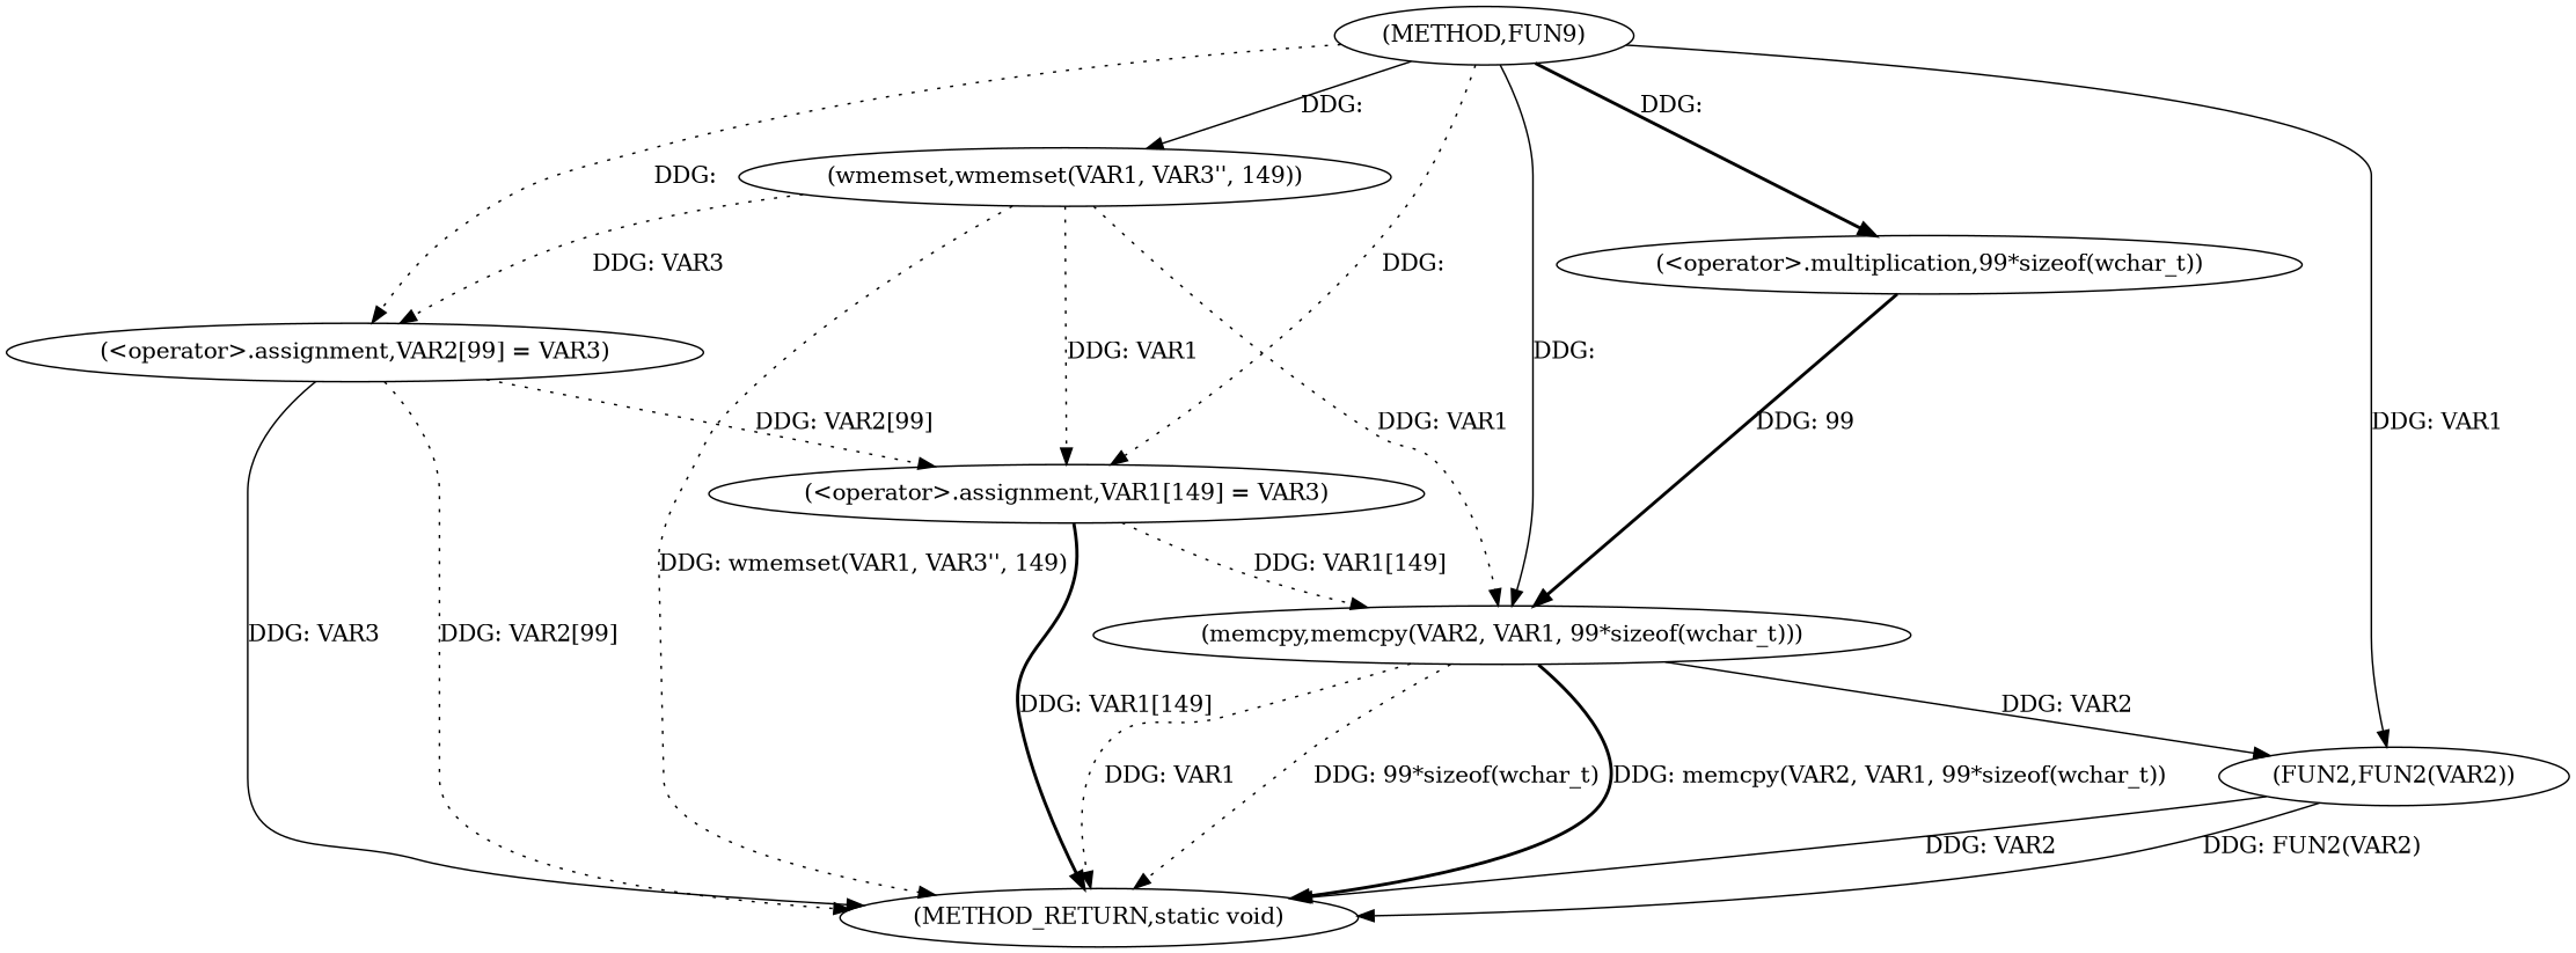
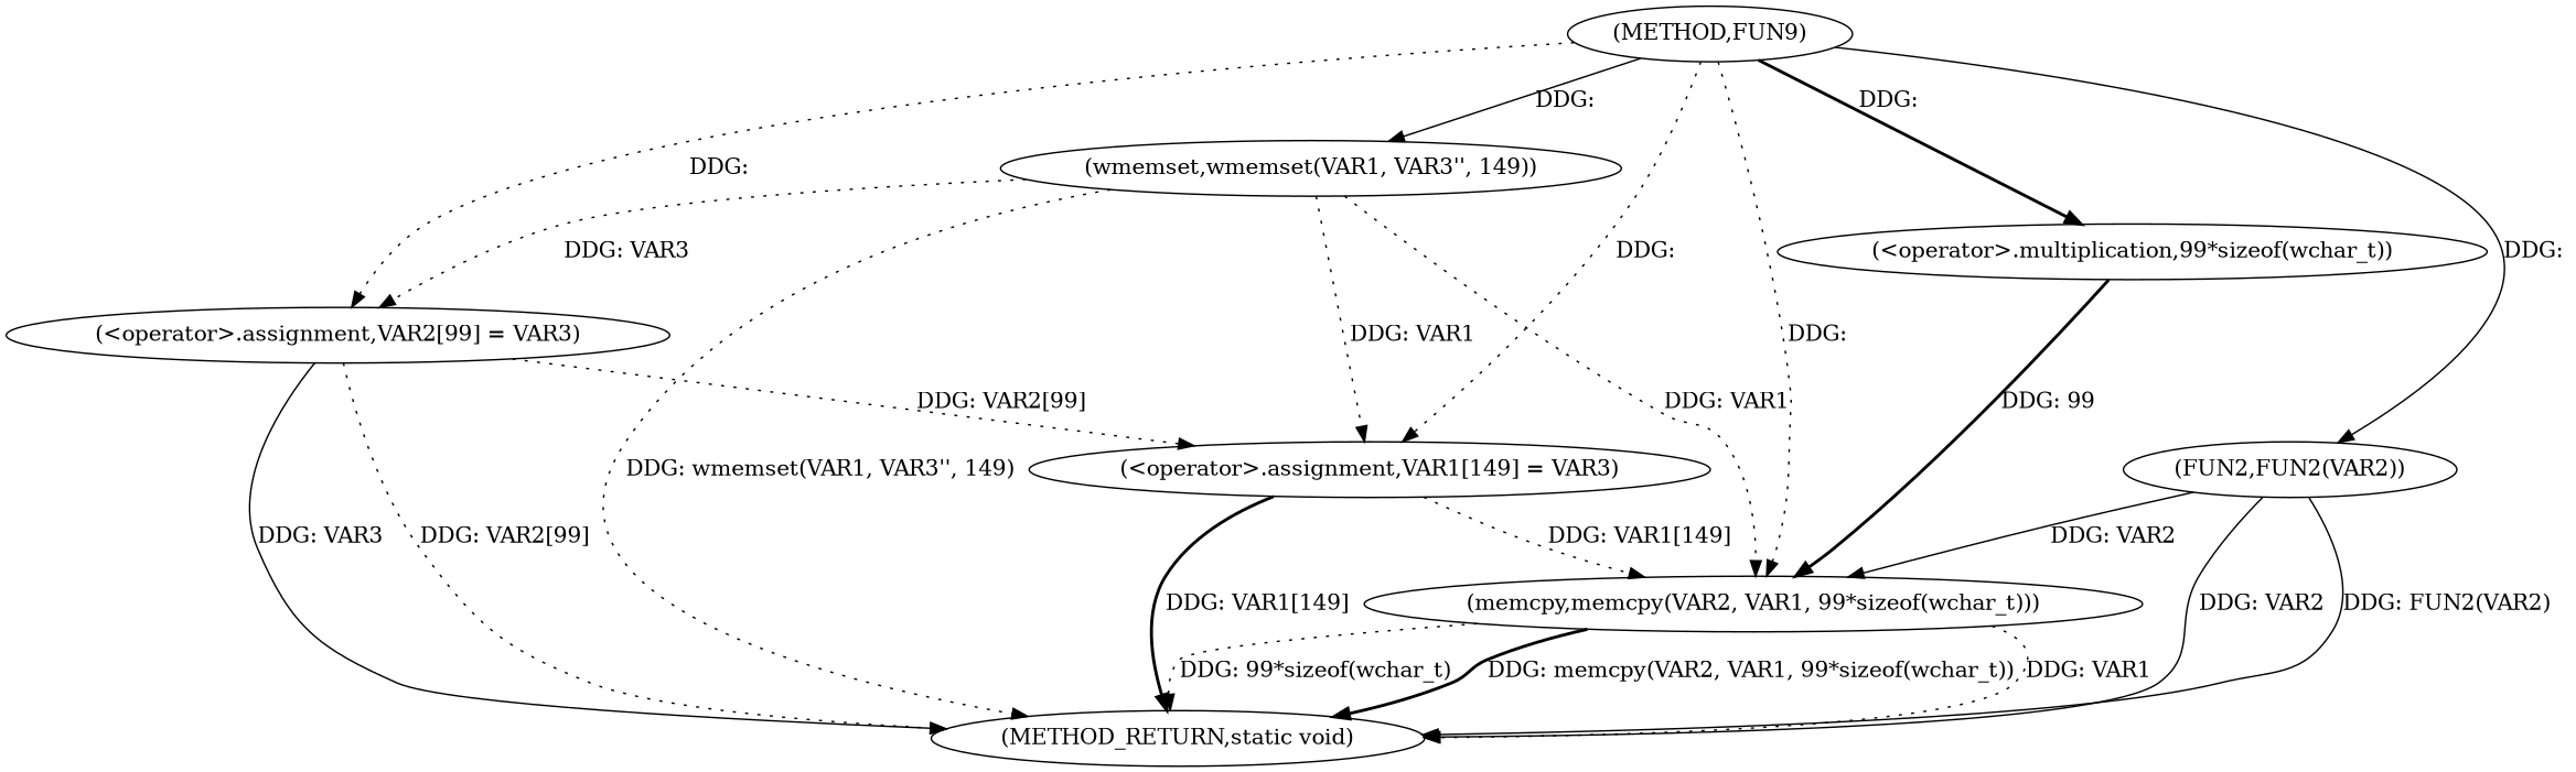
  digraph {
    edge [style=dotted]
    n1 [label="(METHOD,FUN9)"]
    n2 [label="(wmemset,wmemset(VAR1, VAR3'', 149))"]
    n3 [label="(<operator>.assignment,VAR1[149] = VAR3)"]
    n4 [label="(memcpy,memcpy(VAR2, VAR1, 99*sizeof(wchar_t)))"]
    n5 [label="(<operator>.multiplication,99*sizeof(wchar_t))"]
    n6 [label="(<operator>.assignment,VAR2[99] = VAR3)"]
    n7 [label="(FUN2,FUN2(VAR2))"]
    n8 [label="(METHOD_RETURN,static void)"]
    n1 -> n2 [label="DDG: " style=solid]
    n1 -> n3 [label="DDG: "]
-   n1 -> n4 [label="DDG: " style=solid]
+   n1 -> n4 [label="DDG: "]
    n1 -> n5 [label="DDG: " style=bold]
    n1 -> n6 [label="DDG: "]
-   n1 -> n7 [label="DDG: VAR1" style=solid]
+   n1 -> n7 [label="DDG: " style=solid]
    n2 -> n3 [label="DDG: VAR1"]
    n2 -> n4 [label="DDG: VAR1"]
    n2 -> n6 [label="DDG: VAR3"]
    n2 -> n8 [label="DDG: wmemset(VAR1, VAR3'', 149)"]
    n3 -> n4 [label="DDG: VAR1[149]"]
    n3 -> n8 [label="DDG: VAR1[149]" style=bold]
-   n4 -> n7 [label="DDG: VAR2" style=solid]
+   n7 -> n4 [label="DDG: VAR2" style=solid]
    n4 -> n8 [label="DDG: 99*sizeof(wchar_t)"]
    n4 -> n8 [label="DDG: memcpy(VAR2, VAR1, 99*sizeof(wchar_t))" style=bold]
    n4 -> n8 [label="DDG: VAR1"]
    n5 -> n4 [label="DDG: 99" style=bold]
    n6 -> n3 [label="DDG: VAR2[99]"]
    n6 -> n8 [label="DDG: VAR3" style=solid]
    n6 -> n8 [label="DDG: VAR2[99]"]
    n7 -> n8 [label="DDG: FUN2(VAR2)" style=solid]
    n7 -> n8 [label="DDG: VAR2" style=solid]
  }
